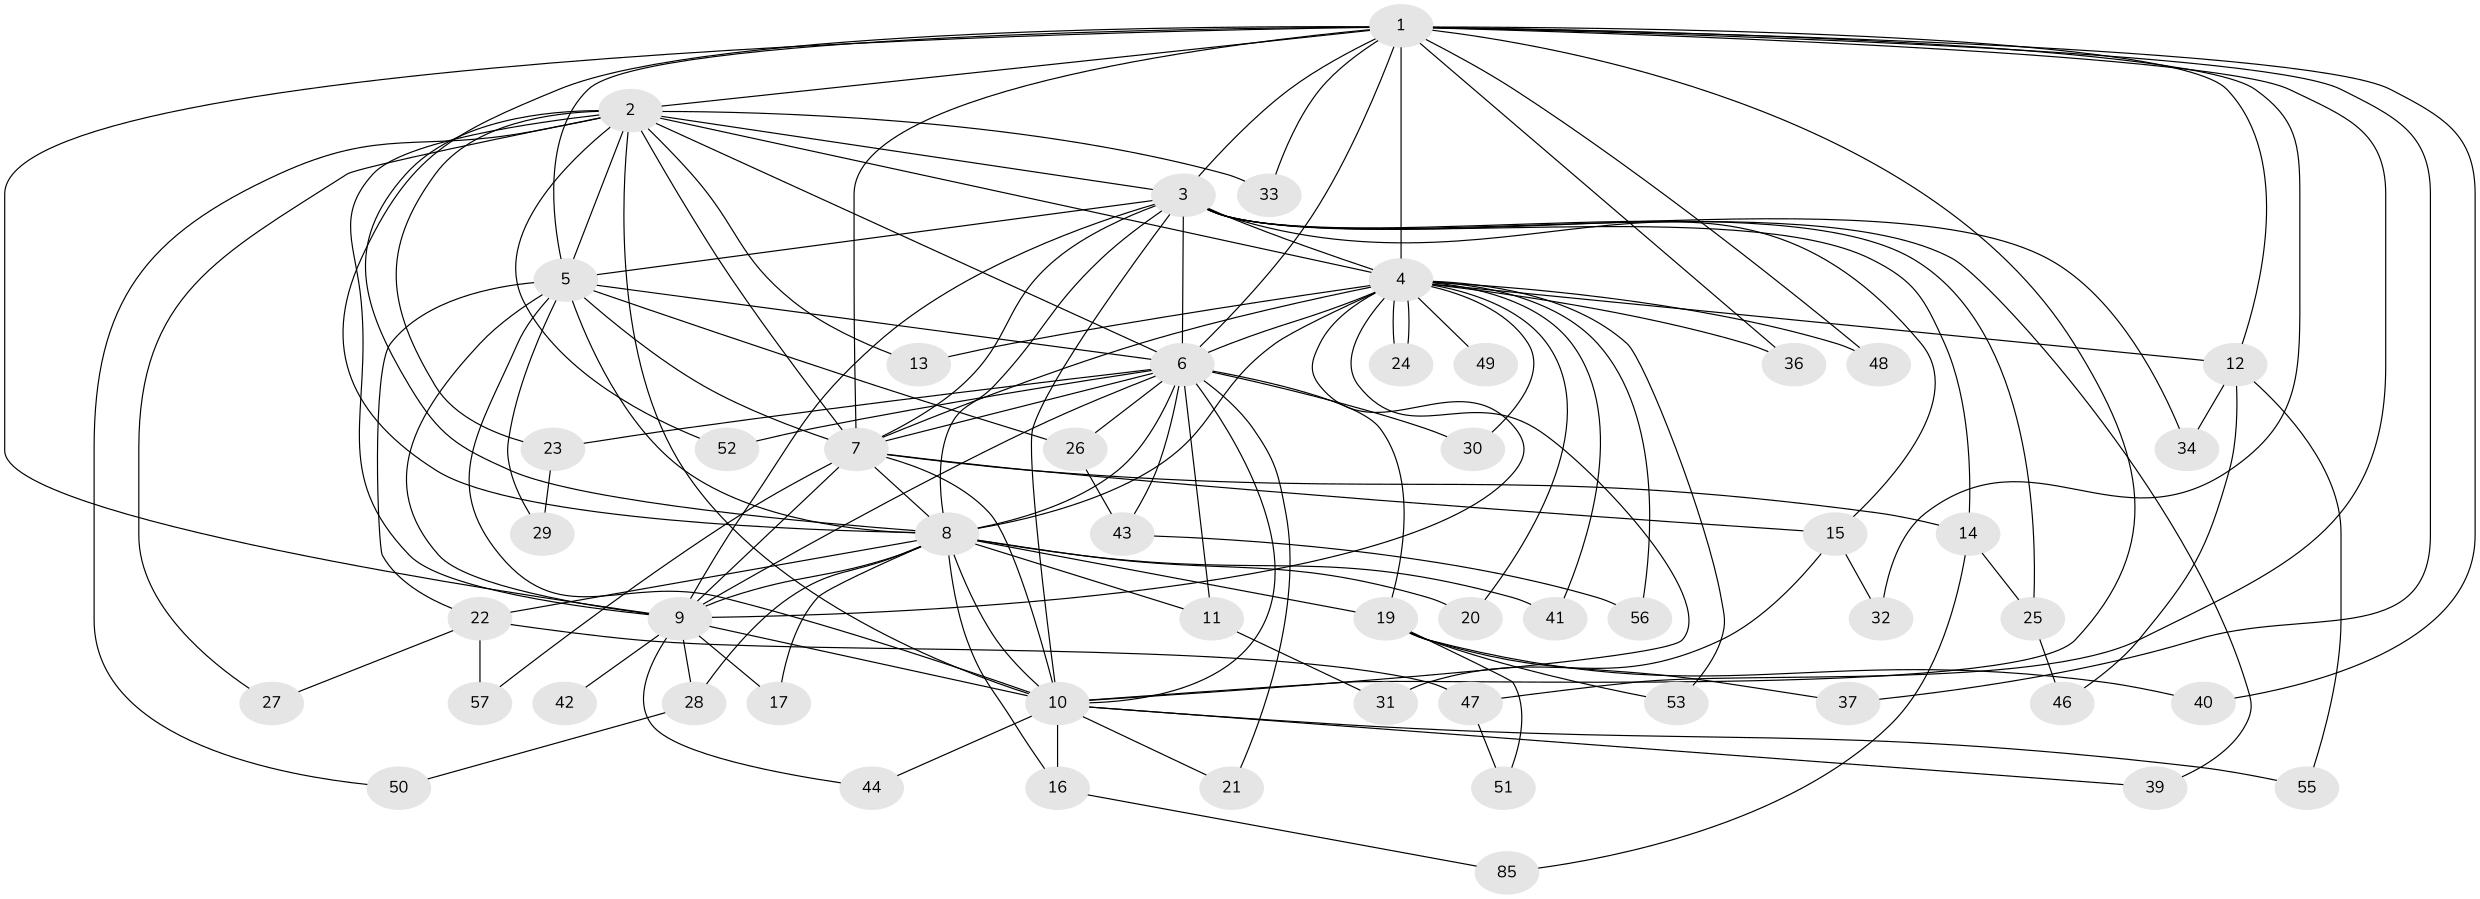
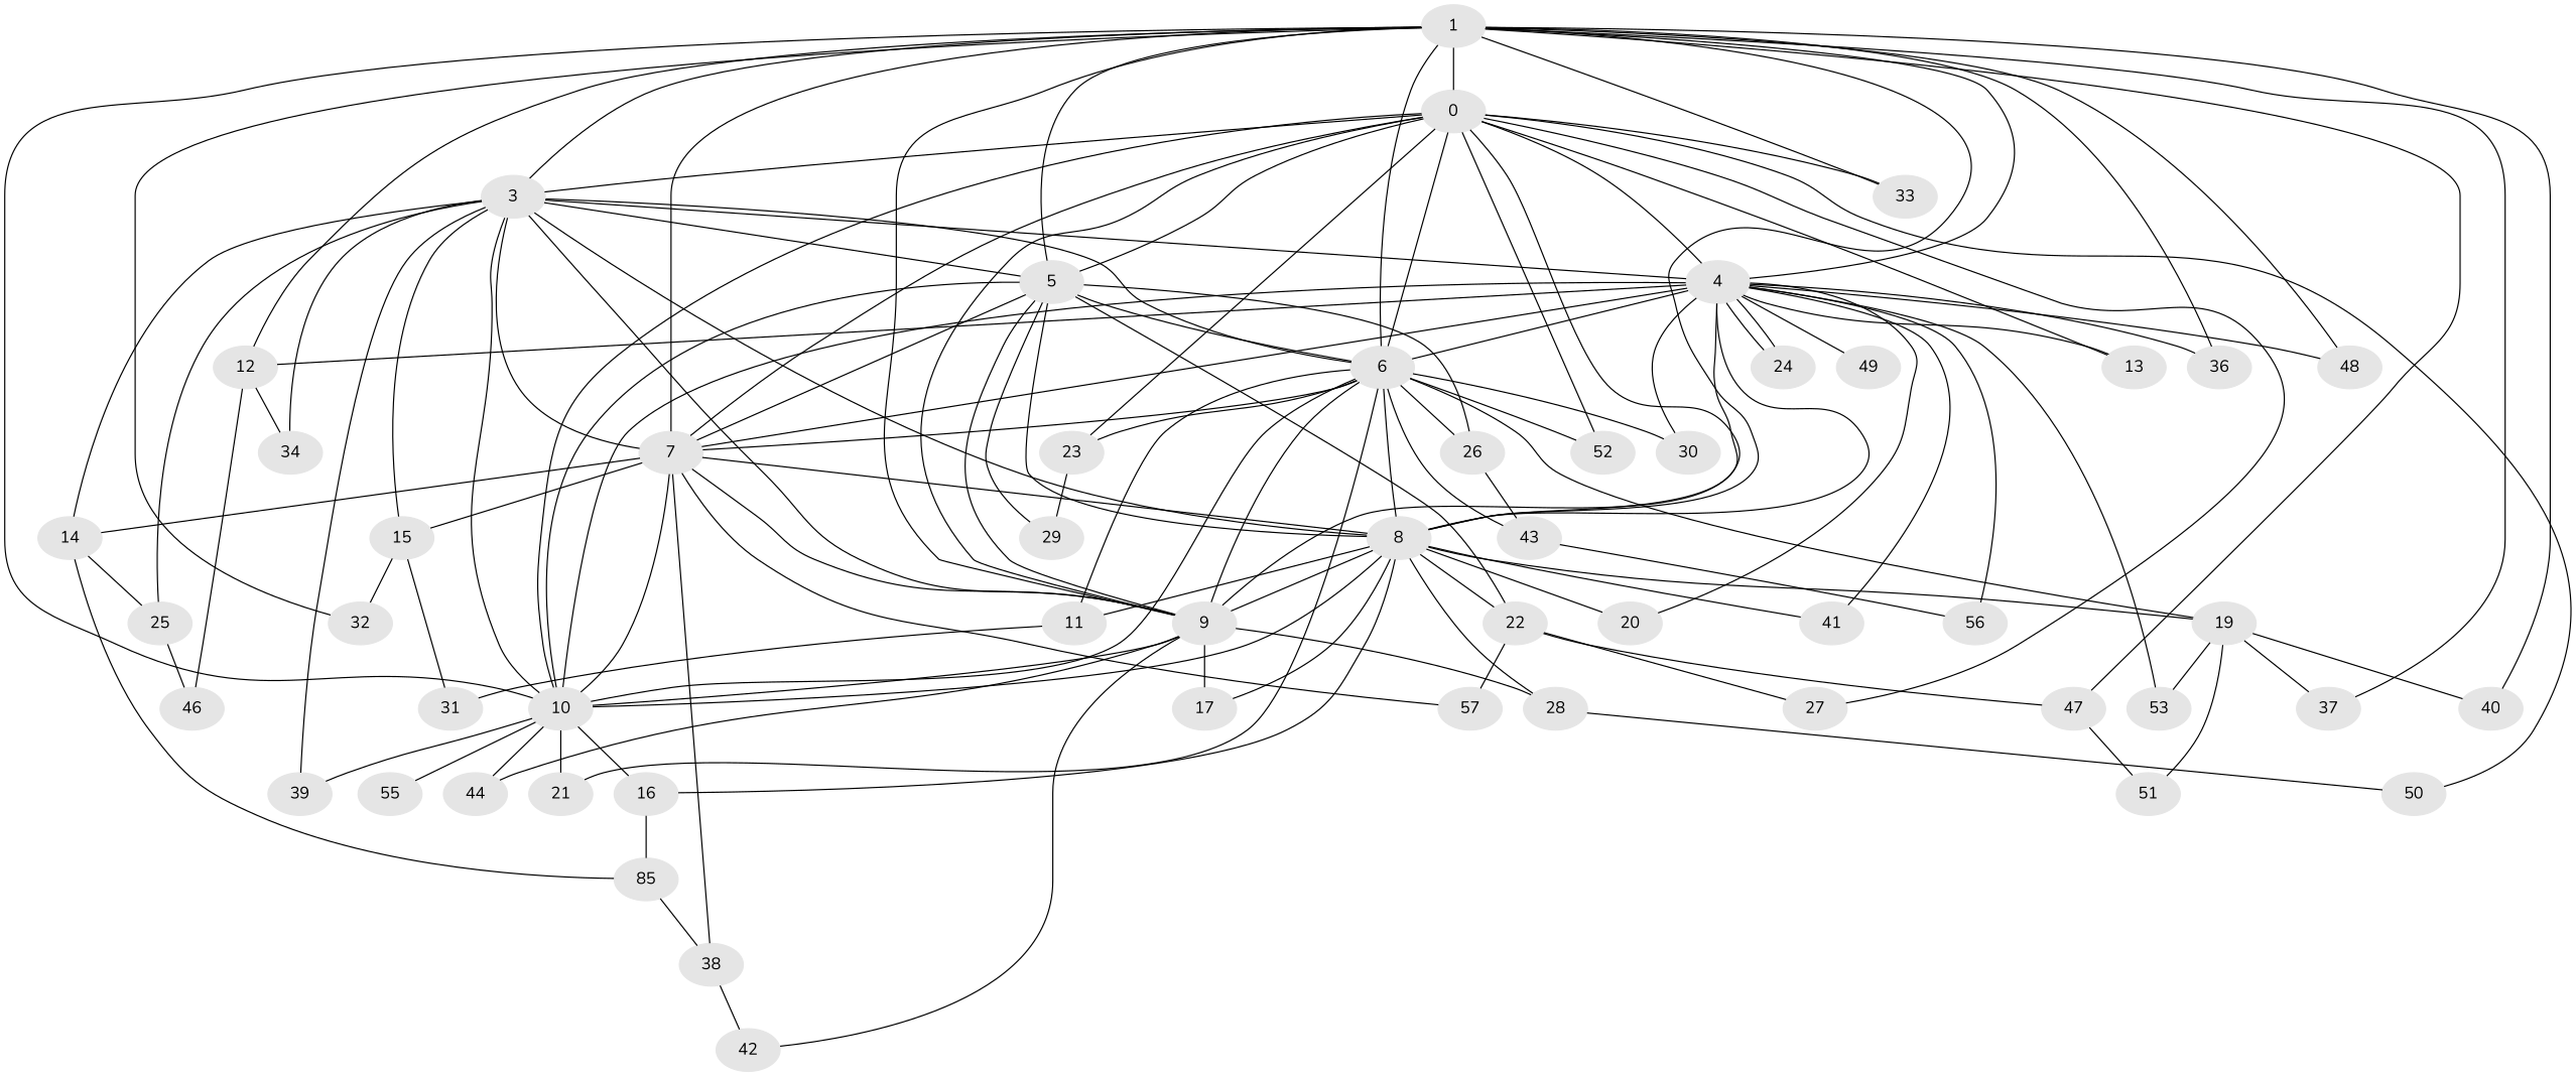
  graph {
    fontname=Nunito
    node [color=gray90 fontname=Nunito style=filled]
    edge [fontname=Nunito]
    1
-   2
+   2 [label=0]
    3
    4
    5
    6
    7
    8
    9
    10
    12
    32
    33
    36
    37
    40
    47
    48
    13
    23
    27
    50
    52
    14
    15
    25
    34
    39
    20
    24
    30
    41
    49
    53
    56
    22
    26
    29
    11
    19
    21
    43
+   38
    57
    16
    17
    28
    42
    44
    55
    46
    51
    n53 [label=85]
    31
    1 -- 2
    1 -- 3
    1 -- 4
    1 -- 5
    1 -- 6
    1 -- 7
    1 -- 8
    1 -- 9
    1 -- 10
    1 -- 12
    1 -- 32
    1 -- 33
    1 -- 36
    1 -- 37
    1 -- 40
    1 -- 47
    1 -- 48
    2 -- 3
    2 -- 4
    2 -- 5
    2 -- 6
    2 -- 7
    2 -- 8
    2 -- 9
    2 -- 10
    2 -- 33
    2 -- 13
    2 -- 23
    2 -- 27
    2 -- 50
    2 -- 52
    3 -- 4
    3 -- 5
    3 -- 6
    3 -- 7
    3 -- 8
    3 -- 9
    3 -- 10
    3 -- 14
    3 -- 15
    3 -- 25
    3 -- 34
    3 -- 39
    4 -- 6
    4 -- 7
    4 -- 8
    4 -- 9
    4 -- 10
    4 -- 12
    4 -- 36
    4 -- 48
    4 -- 13
    4 -- 20
    4 -- 24
    4 -- 24
    4 -- 30
    4 -- 41
    4 -- 49
    4 -- 53
    4 -- 56
    5 -- 6
    5 -- 7
    5 -- 8
    5 -- 9
    5 -- 10
    5 -- 22
    5 -- 26
    5 -- 29
    6 -- 7
    6 -- 8
    6 -- 9
    6 -- 10
    6 -- 23
    6 -- 52
    6 -- 30
    6 -- 26
    6 -- 11
    6 -- 19
    6 -- 21
    6 -- 43
    7 -- 8
    7 -- 9
    7 -- 10
    7 -- 14
    7 -- 15
+   7 -- 38
    7 -- 57
    8 -- 9
    8 -- 10
    8 -- 20
    8 -- 41
    8 -- 22
    8 -- 11
    8 -- 19
    8 -- 16
    8 -- 17
    8 -- 28
    9 -- 10
    9 -- 17
    9 -- 28
    9 -- 42
    9 -- 44
    10 -- 39
    10 -- 21
    10 -- 16
    10 -- 44
    10 -- 55
    12 -- 34
-   12 -- 55
    12 -- 46
    47 -- 51
    23 -- 29
    14 -- 25
    14 -- n53
    15 -- 32
    15 -- 31
    25 -- 46
    22 -- 47
    22 -- 27
    22 -- 57
    26 -- 43
    11 -- 31
    19 -- 37
    19 -- 40
    19 -- 53
    19 -- 51
    43 -- 56
+   38 -- 42
    16 -- n53
    28 -- 50
+   n53 -- 38
  }
